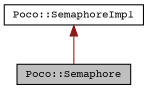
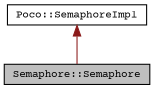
  digraph {
    fontname="Courier Prime"
    node [color=black fontname="Courier Prime" fontsize=10 shape=record style=filled]
-   n1 [fillcolor=grey75 fontcolor=black height=0.2 label="Poco::Semaphore" width=0.4]
+   n1 [fillcolor=grey75 fontcolor=black height=0.2 label="Semaphore::Semaphore" width=0.4]
    n2 [fillcolor=white height=0.2 label="Poco::SemaphoreImpl" width=0.4]
    n2 -> n1 [color=firebrick4 dir=back fontname="Courier Prime" fontsize=10 labelfontname=Helvetica labelfontsize=10 style=solid]
  }
